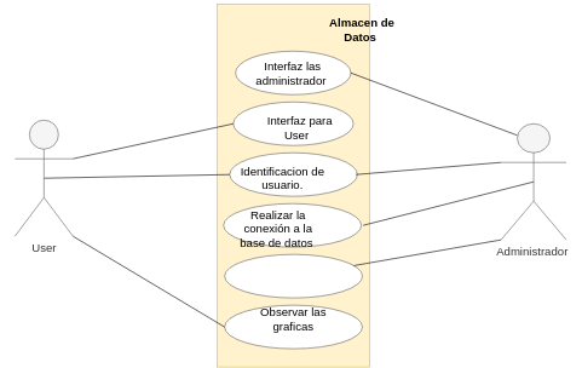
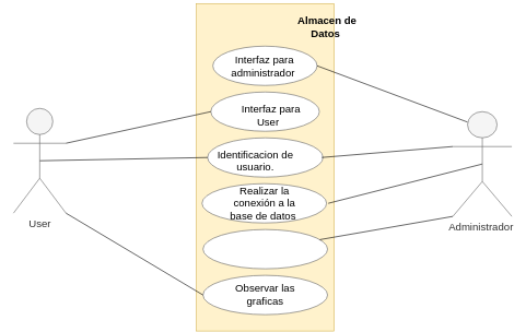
  <mxCell id="0" />
  <mxCell id="1" parent="0" />
  <mxCell id="2" value="" style="rounded=0;whiteSpace=wrap;html=1;strokeColor=#d6b656;rotation=90;fillColor=#fff2cc;" vertex="1" parent="1"><mxGeometry x="154" y="150" width="500" height="210" as="geometry" /></mxCell>
  <mxCell id="3" value="&lt;b style=&quot;font-size: 16px;&quot;&gt;Almacen de Datos&amp;nbsp;&lt;/b&gt;" style="text;html=1;strokeColor=none;fillColor=none;align=center;verticalAlign=middle;whiteSpace=wrap;rounded=0;fontFamily=Helvetica;fontSize=16;" vertex="1" parent="1"><mxGeometry x="449" y="20" width="99" height="40" as="geometry" /></mxCell>
  <mxCell id="4" value="" style="ellipse;whiteSpace=wrap;html=1;strokeColor=#666666;fontFamily=Helvetica;fontSize=16;" vertex="1" parent="1"><mxGeometry x="324" y="70" width="159" height="60" as="geometry" /></mxCell>
- <mxCell id="5" value="Interfaz las administrador&amp;nbsp;" style="text;html=1;strokeColor=none;fillColor=none;align=center;verticalAlign=middle;whiteSpace=wrap;rounded=0;fontFamily=Helvetica;fontSize=16;" vertex="1" parent="1"><mxGeometry x="340" y="85" width="126" height="30" as="geometry" /></mxCell>
+ <mxCell id="5" value="Interfaz para administrador&amp;nbsp;" style="text;html=1;strokeColor=none;fillColor=none;align=center;verticalAlign=middle;whiteSpace=wrap;rounded=0;fontFamily=Helvetica;fontSize=16;" vertex="1" parent="1"><mxGeometry x="340" y="85" width="126" height="30" as="geometry" /></mxCell>
  <mxCell id="6" value="&lt;span style=&quot;color: rgba(0, 0, 0, 0); font-family: monospace; font-size: 0px; text-align: start;&quot;&gt;%3CmxGraphModel%3E%3Croot%3E%3CmxCell%20id%3D%220%22%2F%3E%3CmxCell%20id%3D%221%22%20parent%3D%220%22%2F%3E%3CmxCell%20id%3D%222%22%20value%3D%22Interfaz%20para%20administrador%26amp%3Bnbsp%3B%22%20style%3D%22text%3Bhtml%3D1%3BstrokeColor%3Dnone%3BfillColor%3Dnone%3Balign%3Dcenter%3BverticalAlign%3Dmiddle%3BwhiteSpace%3Dwrap%3Brounded%3D0%3BfontFamily%3DHelvetica%3BfontSize%3D16%3B%22%20vertex%3D%221%22%20parent%3D%221%22%3E%3CmxGeometry%20x%3D%22350%22%20y%3D%22205%22%20width%3D%22126%22%20height%3D%2230%22%20as%3D%22geometry%22%2F%3E%3C%2FmxCell%3E%3C%2Froot%3E%3C%2FmxGraphModel%3E&lt;/span&gt;" style="ellipse;whiteSpace=wrap;html=1;strokeColor=#666666;fontFamily=Helvetica;fontSize=16;" vertex="1" parent="1"><mxGeometry x="321" y="140" width="165.5" height="60" as="geometry" /></mxCell>
  <mxCell id="7" value="Interfaz para User&amp;nbsp;&amp;nbsp;" style="text;html=1;strokeColor=none;fillColor=none;align=center;verticalAlign=middle;whiteSpace=wrap;rounded=0;fontFamily=Helvetica;fontSize=16;" vertex="1" parent="1"><mxGeometry x="350" y="160" width="126" height="30" as="geometry" /></mxCell>
  <mxCell id="8" value="&lt;span style=&quot;color: rgba(0, 0, 0, 0); font-family: monospace; font-size: 0px; text-align: start;&quot;&gt;sfsf&lt;/span&gt;" style="ellipse;whiteSpace=wrap;html=1;strokeColor=#666666;fontFamily=Helvetica;fontSize=16;" vertex="1" parent="1"><mxGeometry x="316" y="210" width="176" height="60" as="geometry" /></mxCell>
  <mxCell id="9" value="Identificacion de usuario." style="text;html=1;strokeColor=none;fillColor=none;align=center;verticalAlign=middle;whiteSpace=wrap;rounded=0;fontFamily=Helvetica;fontSize=16;" vertex="1" parent="1"><mxGeometry x="325.75" y="230" width="126" height="30" as="geometry" /></mxCell>
  <mxCell id="10" value="&lt;span style=&quot;color: rgba(0, 0, 0, 0); font-family: monospace; font-size: 0px; text-align: start;&quot;&gt;sfsf&lt;/span&gt;" style="ellipse;whiteSpace=wrap;html=1;strokeColor=#666666;fontFamily=Helvetica;fontSize=16;" vertex="1" parent="1"><mxGeometry x="307.5" y="280" width="190" height="60" as="geometry" /></mxCell>
- <mxCell id="11" value="Realizar la conexión a la base de datos&amp;nbsp;" style="text;html=1;strokeColor=none;fillColor=none;align=center;verticalAlign=middle;whiteSpace=wrap;rounded=0;fontFamily=Helvetica;fontSize=16;" vertex="1" parent="1"><mxGeometry x="319.5" y="300" width="126" height="30" as="geometry" /></mxCell>
+ <mxCell id="11" value="Realizar la conexión a la base de datos&amp;nbsp;" style="text;html=1;strokeColor=none;fillColor=none;align=center;verticalAlign=middle;whiteSpace=wrap;rounded=0;fontFamily=Helvetica;fontSize=16;" vertex="1" parent="1"><mxGeometry x="339.5" y="295" width="126" height="30" as="geometry" /></mxCell>
  <mxCell id="12" value="&lt;span style=&quot;color: rgba(0, 0, 0, 0); font-family: monospace; font-size: 0px; text-align: start;&quot;&gt;sfsf&lt;/span&gt;" style="ellipse;whiteSpace=wrap;html=1;strokeColor=#666666;fontFamily=Helvetica;fontSize=16;" vertex="1" parent="1"><mxGeometry x="309" y="350" width="190" height="60" as="geometry" /></mxCell>
  <mxCell id="13" value="&lt;span style=&quot;color: rgba(0, 0, 0, 0); font-family: monospace; font-size: 0px; text-align: start;&quot;&gt;sfsf&lt;/span&gt;" style="ellipse;whiteSpace=wrap;html=1;strokeColor=#666666;fontFamily=Helvetica;fontSize=16;" vertex="1" parent="1"><mxGeometry x="309" y="420" width="190" height="60" as="geometry" /></mxCell>
- <mxCell id="14" value="Observar las graficas" style="text;html=1;strokeColor=none;fillColor=none;align=center;verticalAlign=middle;whiteSpace=wrap;rounded=0;fontFamily=Helvetica;fontSize=16;" vertex="1" parent="1"><mxGeometry x="341" y="425" width="126" height="30" as="geometry" /></mxCell>
+ <mxCell id="14" value="Observar las graficas" style="text;html=1;strokeColor=none;fillColor=none;align=center;verticalAlign=middle;whiteSpace=wrap;rounded=0;fontFamily=Helvetica;fontSize=16;" vertex="1" parent="1"><mxGeometry x="341" y="435" width="126" height="30" as="geometry" /></mxCell>
  <mxCell id="15" value="" style="endArrow=none;html=1;rounded=0;fontFamily=Helvetica;fontSize=16;exitX=1;exitY=0.5;exitDx=0;exitDy=0;entryX=0.25;entryY=0.1;entryDx=0;entryDy=0;entryPerimeter=0;" edge="1" parent="1" source="4" target="22"><mxGeometry width="50" height="50" relative="1" as="geometry"><mxPoint x="492" y="100" as="sourcePoint" /><mxPoint x="682" y="190" as="targetPoint" /></mxGeometry></mxCell>
  <mxCell id="16" value="" style="endArrow=none;html=1;rounded=0;fontFamily=Helvetica;fontSize=16;exitX=0.989;exitY=0.5;exitDx=0;exitDy=0;exitPerimeter=0;entryX=0;entryY=0.333;entryDx=0;entryDy=0;entryPerimeter=0;" edge="1" parent="1" source="8" target="22"><mxGeometry width="50" height="50" relative="1" as="geometry"><mxPoint x="500" y="240" as="sourcePoint" /><mxPoint x="680" y="230" as="targetPoint" /></mxGeometry></mxCell>
  <mxCell id="17" value="" style="endArrow=none;html=1;rounded=0;fontFamily=Helvetica;fontSize=16;entryX=0.5;entryY=0.5;entryDx=0;entryDy=0;entryPerimeter=0;" edge="1" parent="1" target="22"><mxGeometry width="50" height="50" relative="1" as="geometry"><mxPoint x="500" y="310" as="sourcePoint" /><mxPoint x="680" y="270" as="targetPoint" /></mxGeometry></mxCell>
  <mxCell id="18" value="" style="endArrow=none;html=1;rounded=0;fontFamily=Helvetica;fontSize=16;entryX=0;entryY=1;entryDx=0;entryDy=0;entryPerimeter=0;" edge="1" parent="1" source="12" target="22"><mxGeometry width="50" height="50" relative="1" as="geometry"><mxPoint x="500" y="380" as="sourcePoint" /><mxPoint x="680" y="310" as="targetPoint" /></mxGeometry></mxCell>
  <mxCell id="19" value="" style="endArrow=none;html=1;rounded=0;fontFamily=Helvetica;fontSize=16;exitX=1;exitY=0.333;exitDx=0;exitDy=0;exitPerimeter=0;entryX=0;entryY=0.5;entryDx=0;entryDy=0;" edge="1" parent="1" source="21" target="6"><mxGeometry width="50" height="50" relative="1" as="geometry"><mxPoint x="120" y="200" as="sourcePoint" /><mxPoint x="310" y="170" as="targetPoint" /></mxGeometry></mxCell>
  <mxCell id="20" value="" style="endArrow=none;html=1;rounded=0;fontFamily=Helvetica;fontSize=16;exitX=0.5;exitY=0.5;exitDx=0;exitDy=0;exitPerimeter=0;entryX=0;entryY=0.5;entryDx=0;entryDy=0;" edge="1" parent="1" source="21" target="8"><mxGeometry width="50" height="50" relative="1" as="geometry"><mxPoint x="120" y="230" as="sourcePoint" /><mxPoint x="307.5" y="240" as="targetPoint" /></mxGeometry></mxCell>
  <mxCell id="21" value="User" style="shape=umlActor;verticalLabelPosition=bottom;verticalAlign=top;html=1;outlineConnect=0;strokeColor=#666666;fontFamily=Helvetica;fontSize=16;fillColor=#f5f5f5;fontColor=#333333;" vertex="1" parent="1"><mxGeometry x="20" y="165" width="80" height="160" as="geometry" /></mxCell>
  <mxCell id="22" value="Administrador&amp;nbsp;" style="shape=umlActor;verticalLabelPosition=bottom;verticalAlign=top;html=1;outlineConnect=0;strokeColor=#666666;fontFamily=Helvetica;fontSize=16;fillColor=#f5f5f5;fontColor=#333333;" vertex="1" parent="1"><mxGeometry x="690" y="170" width="90" height="160" as="geometry" /></mxCell>
  <mxCell id="23" value="" style="endArrow=none;html=1;rounded=0;fontFamily=Helvetica;fontSize=16;exitX=1;exitY=1;exitDx=0;exitDy=0;exitPerimeter=0;entryX=0;entryY=0.5;entryDx=0;entryDy=0;" edge="1" parent="1" source="21" target="13"><mxGeometry width="50" height="50" relative="1" as="geometry"><mxPoint x="53" y="445" as="sourcePoint" /><mxPoint x="309" y="455" as="targetPoint" /></mxGeometry></mxCell>
